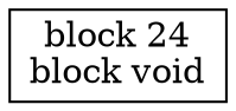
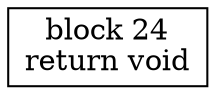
  digraph {
-   n1 [label="block 24\nblock void" shape=box]
+   n1 [label="block 24\nreturn void" shape=box]
  }
